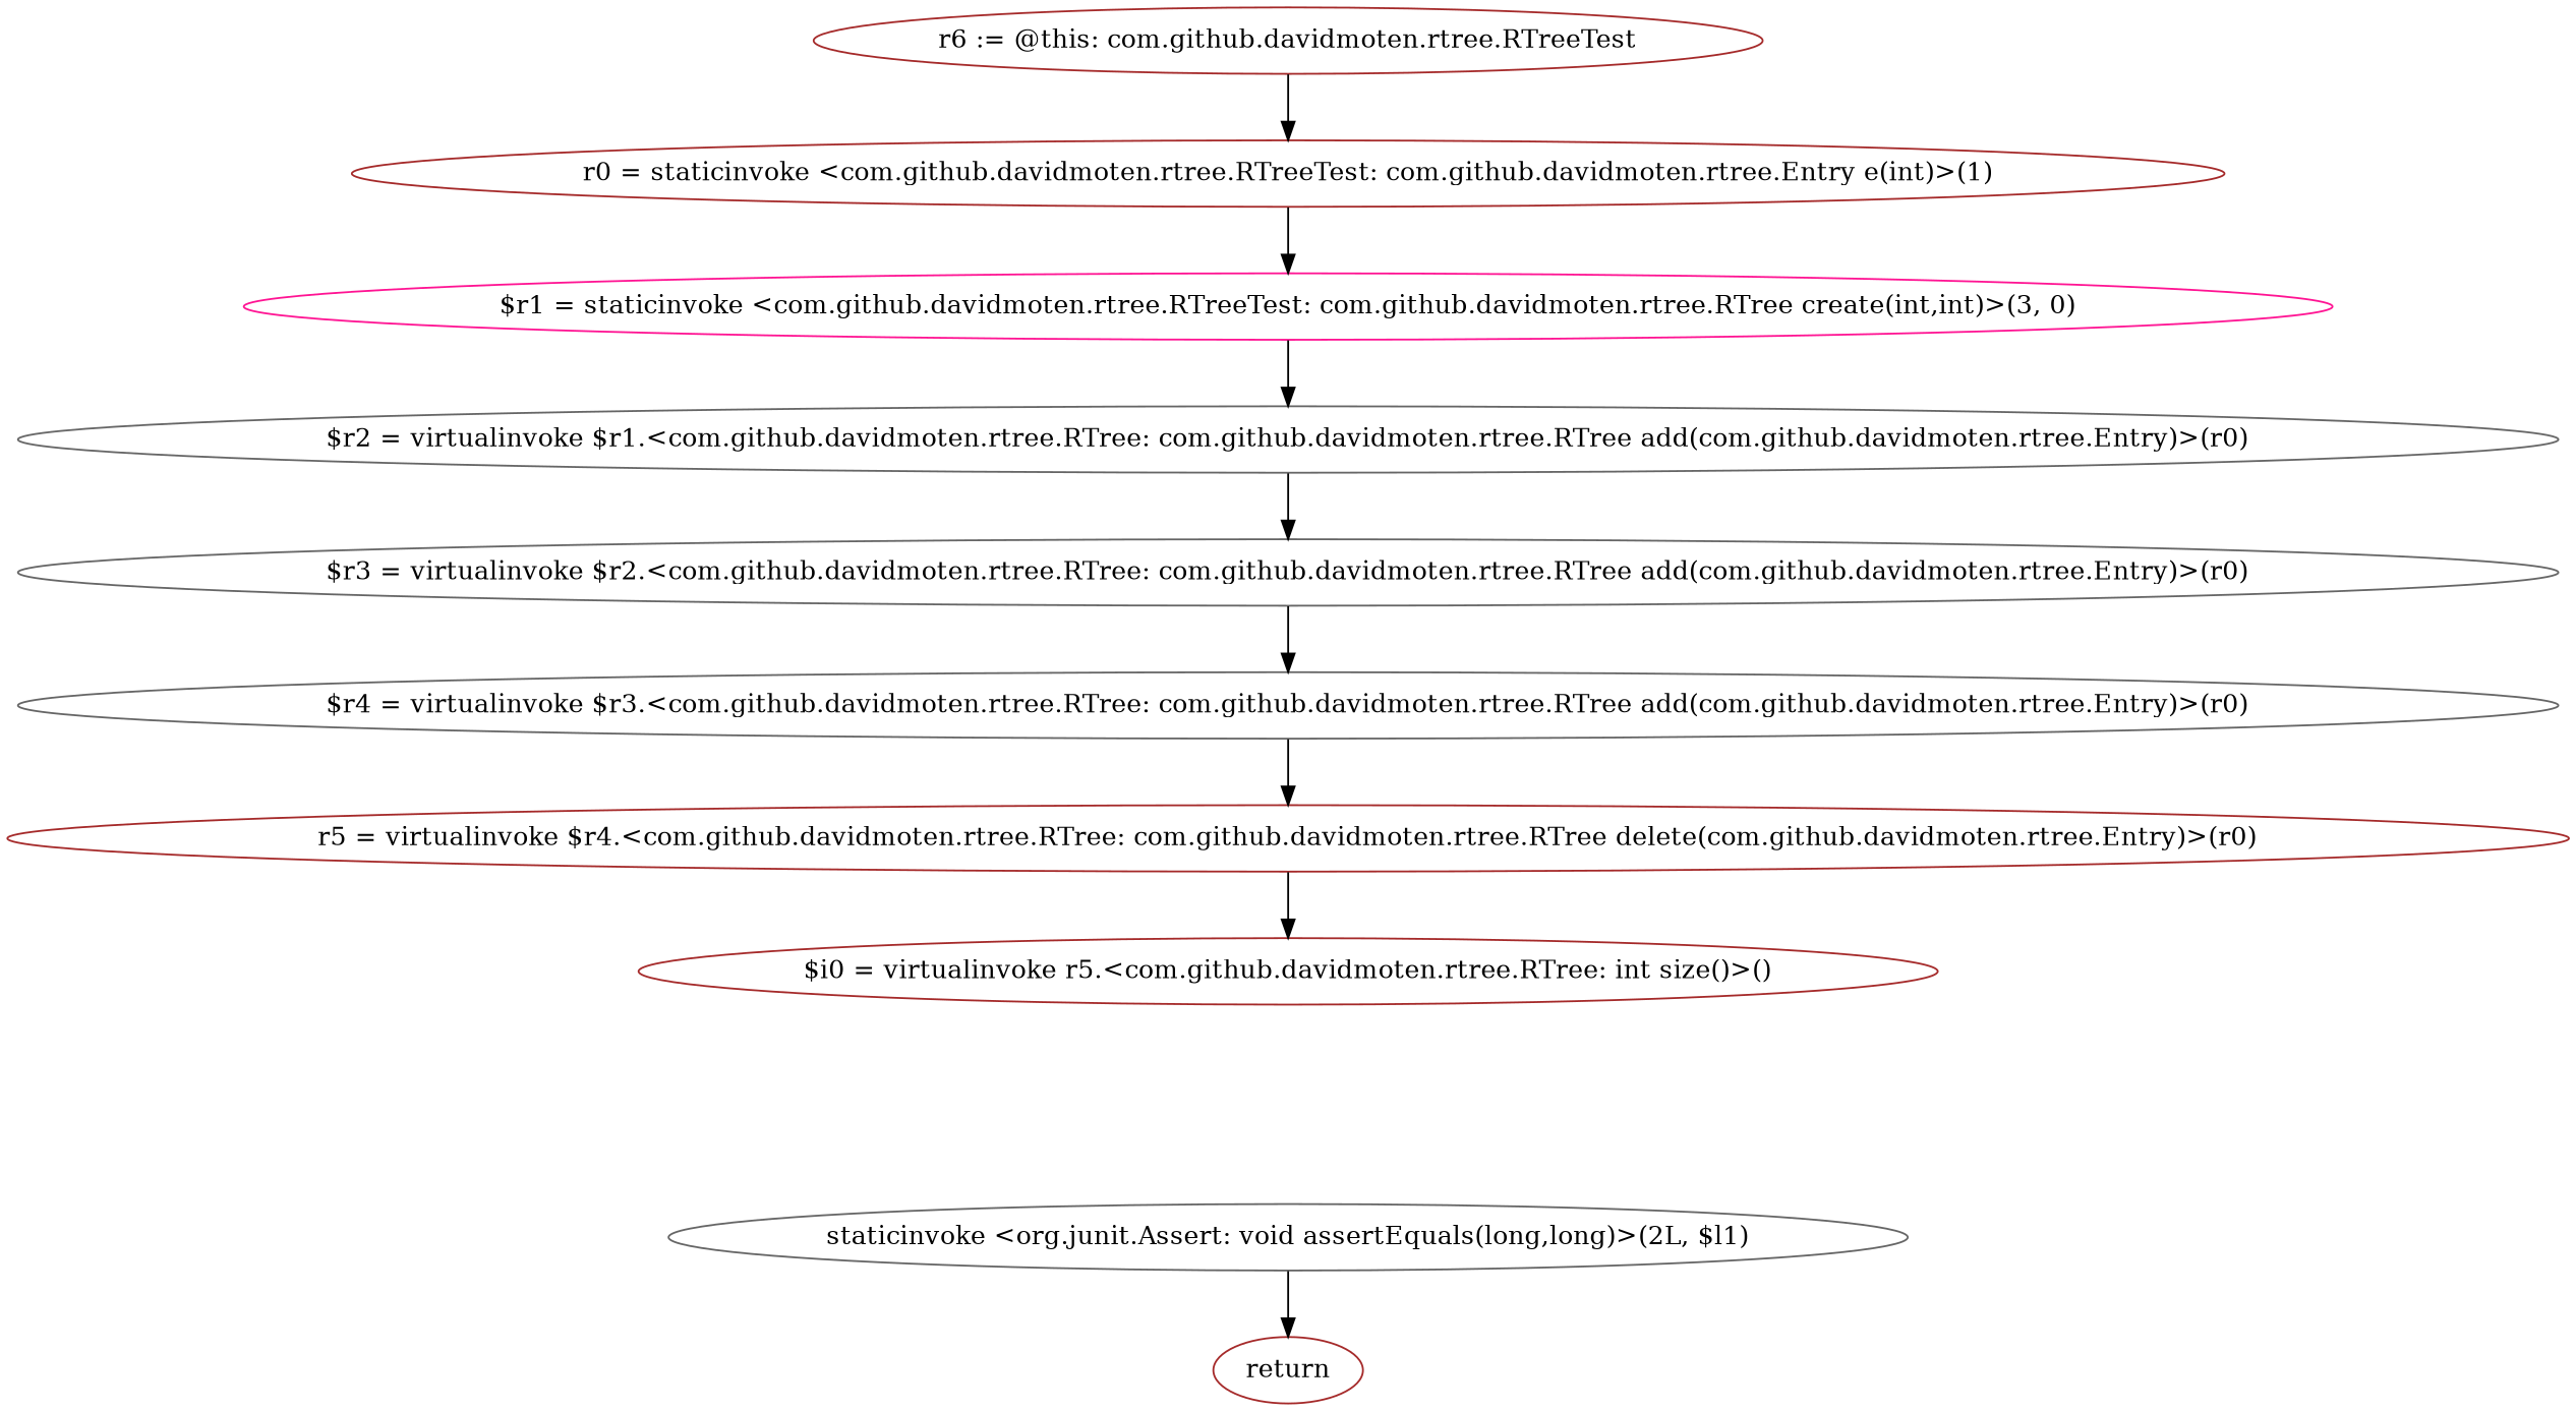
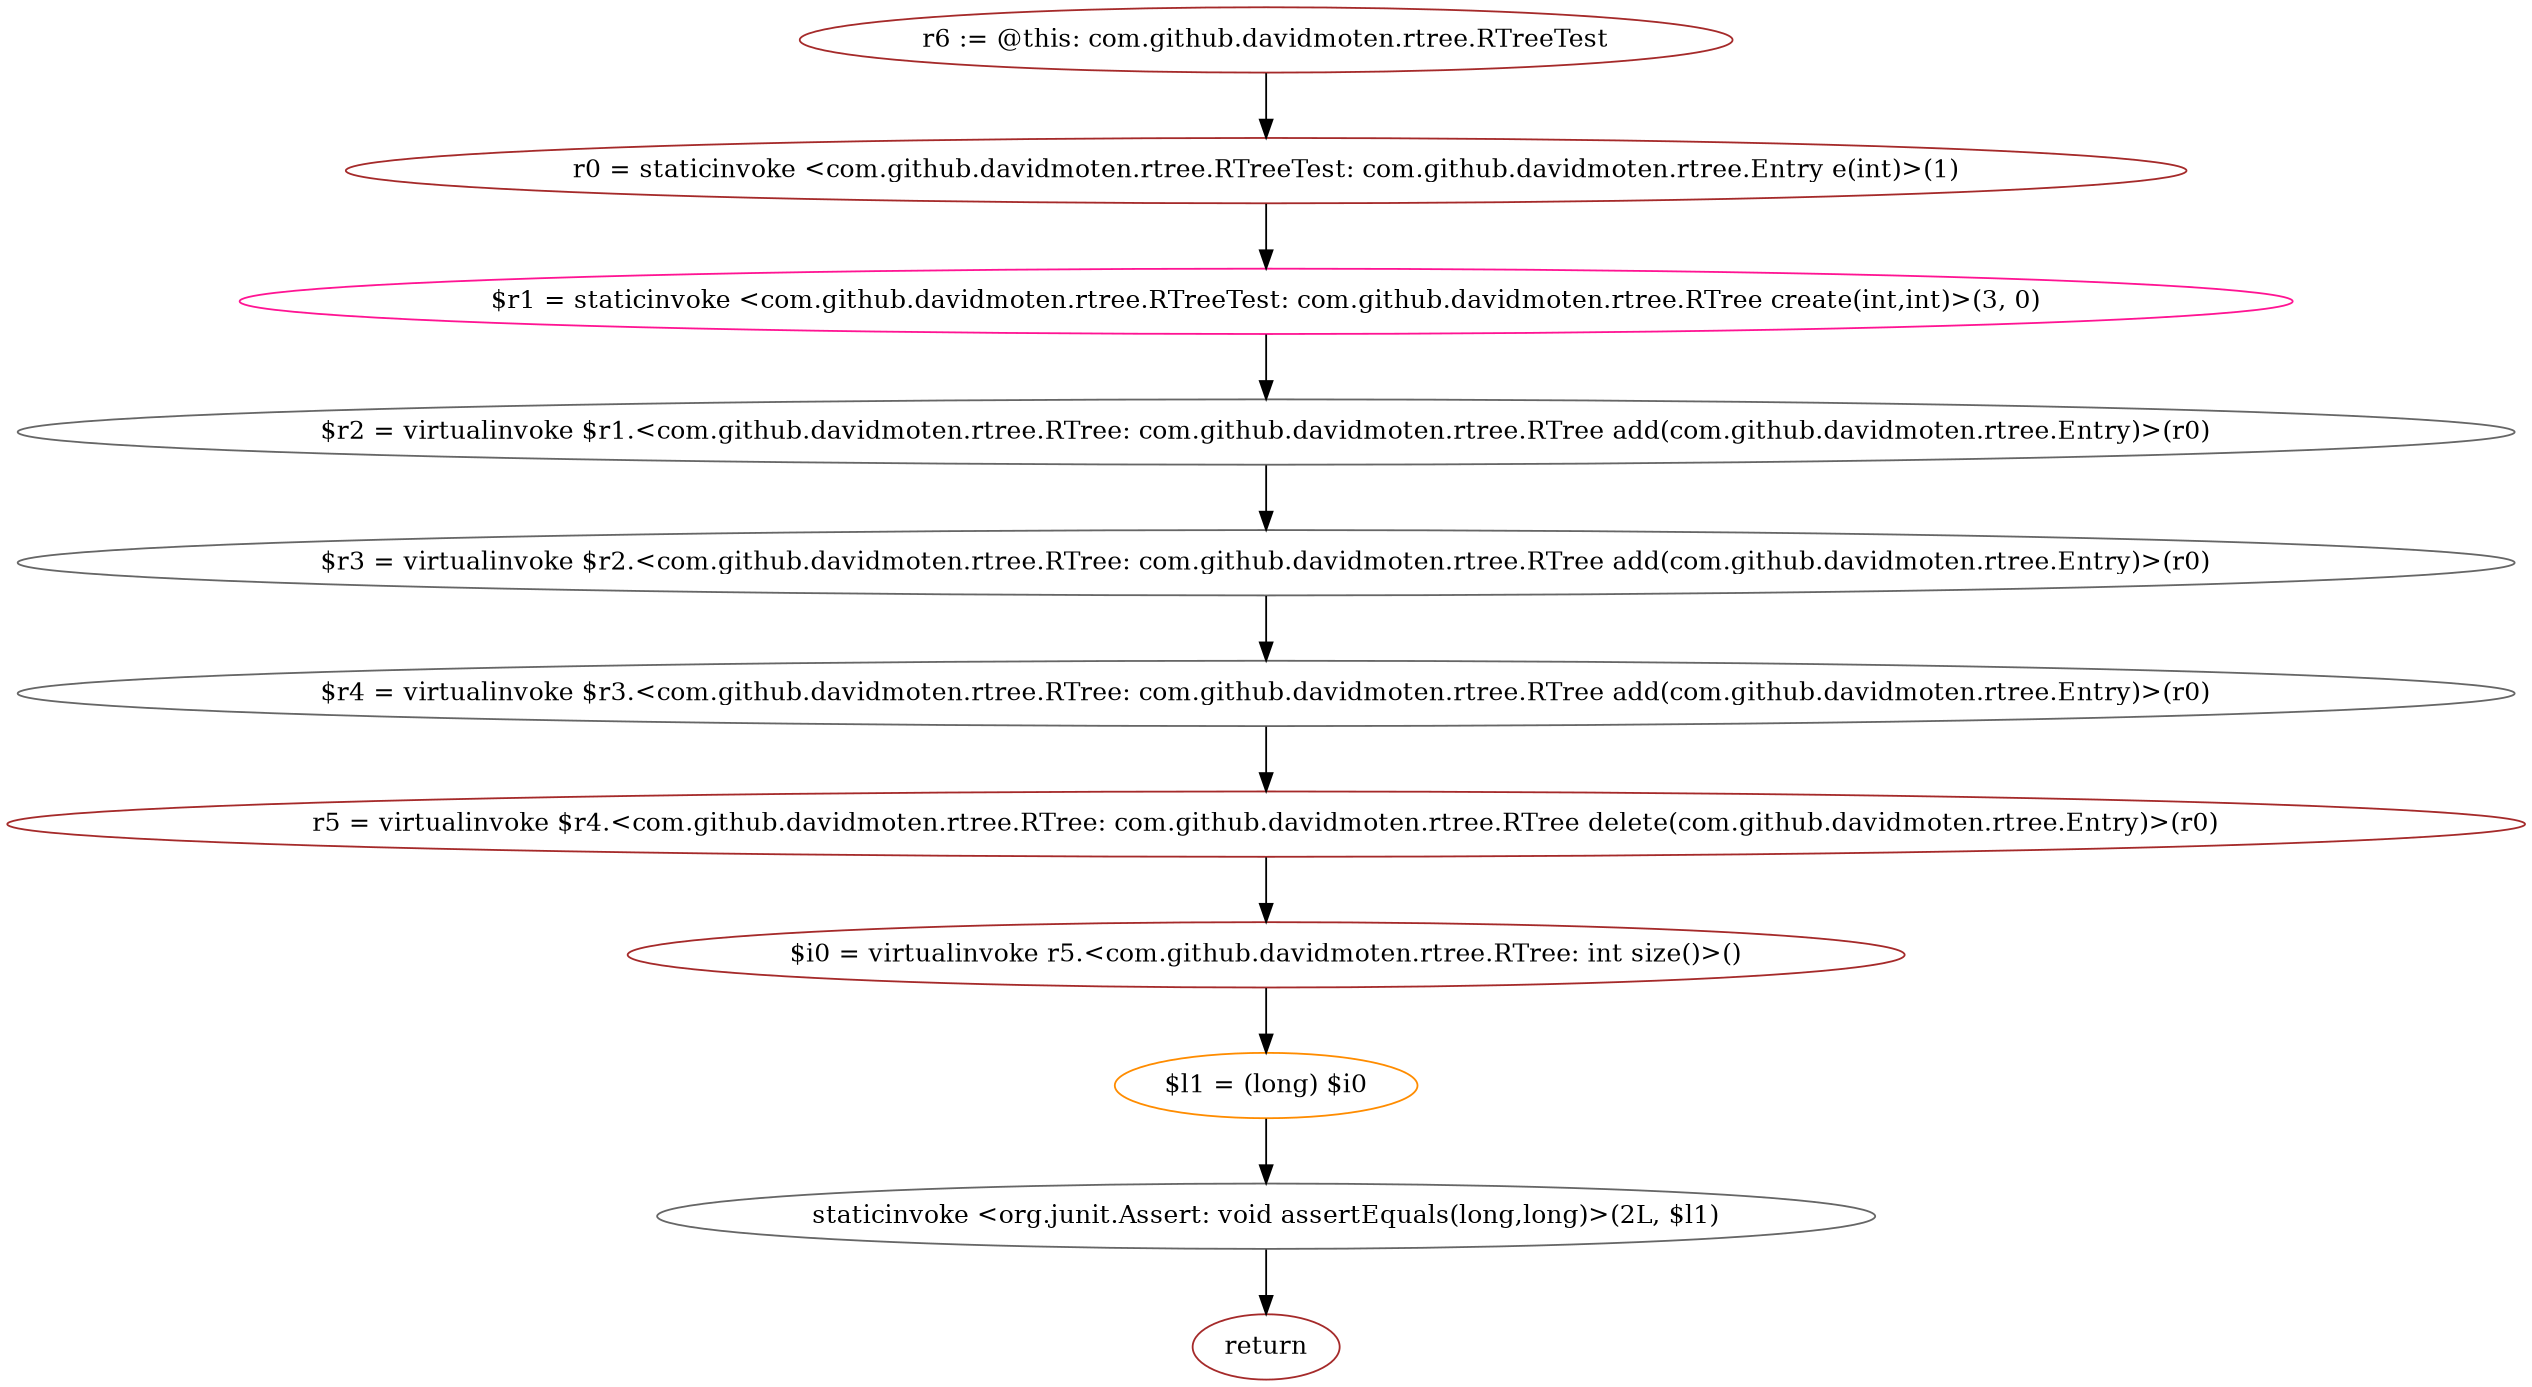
  digraph {
    node [color=brown]
    "r6 := @this: com.github.davidmoten.rtree.RTreeTest"
    "r0 = staticinvoke <com.github.davidmoten.rtree.RTreeTest: com.github.davidmoten.rtree.Entry e(int)>(1)"
    "$r1 = staticinvoke <com.github.davidmoten.rtree.RTreeTest: com.github.davidmoten.rtree.RTree create(int,int)>(3, 0)" [color=deeppink]
    "$r2 = virtualinvoke $r1.<com.github.davidmoten.rtree.RTree: com.github.davidmoten.rtree.RTree add(com.github.davidmoten.rtree.Entry)>(r0)" [color=gray40]
    "$r3 = virtualinvoke $r2.<com.github.davidmoten.rtree.RTree: com.github.davidmoten.rtree.RTree add(com.github.davidmoten.rtree.Entry)>(r0)" [color=gray40]
    "$r4 = virtualinvoke $r3.<com.github.davidmoten.rtree.RTree: com.github.davidmoten.rtree.RTree add(com.github.davidmoten.rtree.Entry)>(r0)" [color=gray40]
    "r5 = virtualinvoke $r4.<com.github.davidmoten.rtree.RTree: com.github.davidmoten.rtree.RTree delete(com.github.davidmoten.rtree.Entry)>(r0)"
    "$i0 = virtualinvoke r5.<com.github.davidmoten.rtree.RTree: int size()>()"
+   "$l1 = (long) $i0" [color=darkorange]
    "staticinvoke <org.junit.Assert: void assertEquals(long,long)>(2L, $l1)" [color=gray40]
    return
    "r6 := @this: com.github.davidmoten.rtree.RTreeTest" -> "r0 = staticinvoke <com.github.davidmoten.rtree.RTreeTest: com.github.davidmoten.rtree.Entry e(int)>(1)"
    "r0 = staticinvoke <com.github.davidmoten.rtree.RTreeTest: com.github.davidmoten.rtree.Entry e(int)>(1)" -> "$r1 = staticinvoke <com.github.davidmoten.rtree.RTreeTest: com.github.davidmoten.rtree.RTree create(int,int)>(3, 0)"
    "$r1 = staticinvoke <com.github.davidmoten.rtree.RTreeTest: com.github.davidmoten.rtree.RTree create(int,int)>(3, 0)" -> "$r2 = virtualinvoke $r1.<com.github.davidmoten.rtree.RTree: com.github.davidmoten.rtree.RTree add(com.github.davidmoten.rtree.Entry)>(r0)"
    "$r2 = virtualinvoke $r1.<com.github.davidmoten.rtree.RTree: com.github.davidmoten.rtree.RTree add(com.github.davidmoten.rtree.Entry)>(r0)" -> "$r3 = virtualinvoke $r2.<com.github.davidmoten.rtree.RTree: com.github.davidmoten.rtree.RTree add(com.github.davidmoten.rtree.Entry)>(r0)"
    "$r3 = virtualinvoke $r2.<com.github.davidmoten.rtree.RTree: com.github.davidmoten.rtree.RTree add(com.github.davidmoten.rtree.Entry)>(r0)" -> "$r4 = virtualinvoke $r3.<com.github.davidmoten.rtree.RTree: com.github.davidmoten.rtree.RTree add(com.github.davidmoten.rtree.Entry)>(r0)"
    "$r4 = virtualinvoke $r3.<com.github.davidmoten.rtree.RTree: com.github.davidmoten.rtree.RTree add(com.github.davidmoten.rtree.Entry)>(r0)" -> "r5 = virtualinvoke $r4.<com.github.davidmoten.rtree.RTree: com.github.davidmoten.rtree.RTree delete(com.github.davidmoten.rtree.Entry)>(r0)"
    "r5 = virtualinvoke $r4.<com.github.davidmoten.rtree.RTree: com.github.davidmoten.rtree.RTree delete(com.github.davidmoten.rtree.Entry)>(r0)" -> "$i0 = virtualinvoke r5.<com.github.davidmoten.rtree.RTree: int size()>()"
+   "$i0 = virtualinvoke r5.<com.github.davidmoten.rtree.RTree: int size()>()" -> "$l1 = (long) $i0"
+   "$l1 = (long) $i0" -> "staticinvoke <org.junit.Assert: void assertEquals(long,long)>(2L, $l1)"
    "staticinvoke <org.junit.Assert: void assertEquals(long,long)>(2L, $l1)" -> return
  }
